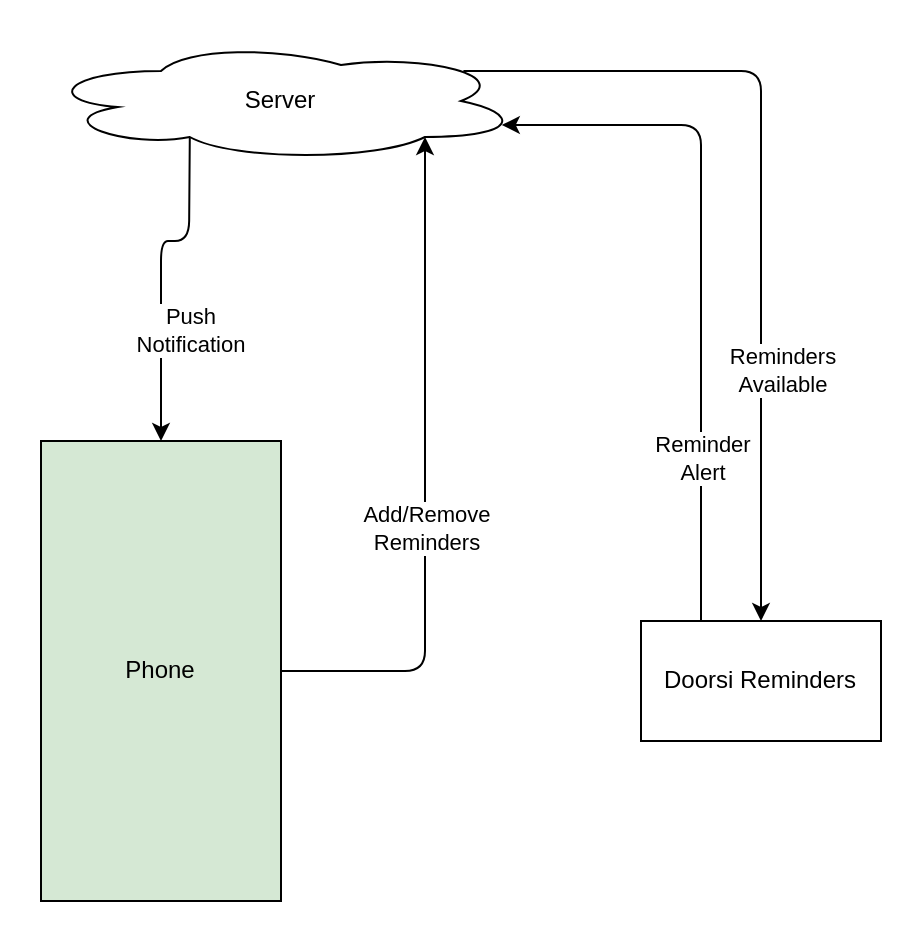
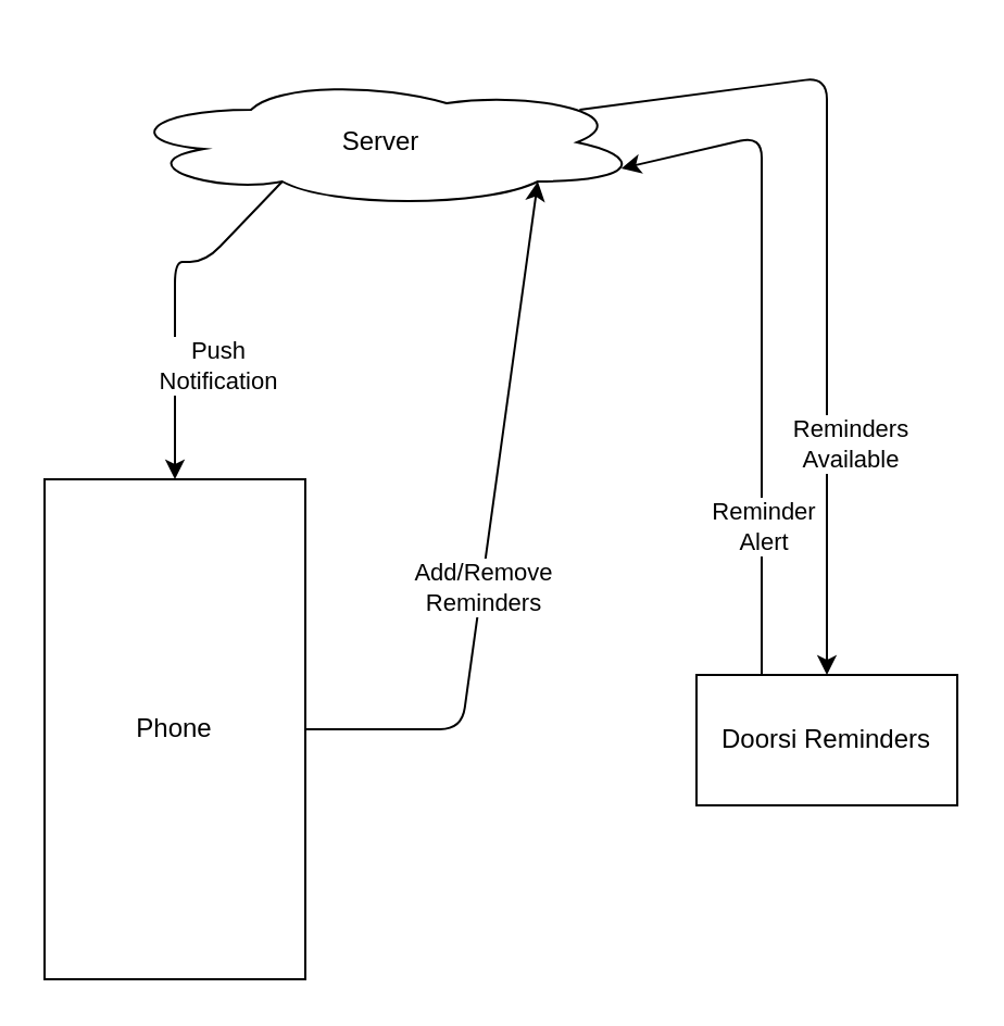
  <mxCell id="0" />
  <mxCell id="1" parent="0" />
  <mxCell id="2" value="Doorsi Reminders" style="rounded=0;whiteSpace=wrap;html=1;" parent="1" vertex="1"><mxGeometry x="320" y="310" width="120" height="60" as="geometry" /></mxCell>
- <mxCell id="3" value="Phone" style="rounded=0;whiteSpace=wrap;html=1;fillColor=#d5e8d4;" parent="1" vertex="1"><mxGeometry x="20" y="220" width="120" height="230" as="geometry" /></mxCell>
+ <mxCell id="3" value="Phone" style="rounded=0;whiteSpace=wrap;html=1;" parent="1" vertex="1"><mxGeometry x="20" y="220" width="120" height="230" as="geometry" /></mxCell>
  <mxCell id="4" value="" style="endArrow=classic;html=1;exitX=0.25;exitY=0;exitDx=0;exitDy=0;entryX=0.96;entryY=0.7;entryDx=0;entryDy=0;entryPerimeter=0;" parent="1" source="2" target="12" edge="1"><mxGeometry width="50" height="50" relative="1" as="geometry"><mxPoint x="340" y="280" as="sourcePoint" /><mxPoint x="260" y="65" as="targetPoint" /><Array as="points"><mxPoint x="350" y="62" /></Array></mxGeometry></mxCell>
  <mxCell id="5" value="Reminder&lt;br&gt;Alert" style="edgeLabel;html=1;align=center;verticalAlign=middle;resizable=0;points=[];" parent="4" vertex="1" connectable="0"><mxGeometry x="-0.186" y="1" relative="1" as="geometry"><mxPoint x="1" y="59.43" as="offset" /></mxGeometry></mxCell>
  <mxCell id="6" value="" style="endArrow=classic;html=1;entryX=0.5;entryY=0;entryDx=0;entryDy=0;exitX=0.88;exitY=0.25;exitDx=0;exitDy=0;exitPerimeter=0;" parent="1" source="12" target="2" edge="1"><mxGeometry width="50" height="50" relative="1" as="geometry"><mxPoint x="260" y="35" as="sourcePoint" /><mxPoint x="390" y="230" as="targetPoint" /><Array as="points"><mxPoint x="380" y="35" /></Array></mxGeometry></mxCell>
  <mxCell id="7" value="Reminders&lt;br&gt;Available" style="edgeLabel;html=1;align=center;verticalAlign=middle;resizable=0;points=[];" parent="6" vertex="1" connectable="0"><mxGeometry x="-0.142" y="3" relative="1" as="geometry"><mxPoint x="7" y="116" as="offset" /></mxGeometry></mxCell>
  <mxCell id="8" value="" style="endArrow=none;html=1;exitX=0.8;exitY=0.8;exitDx=0;exitDy=0;entryX=1;entryY=0.5;entryDx=0;entryDy=0;startArrow=classic;startFill=1;endFill=0;exitPerimeter=0;" parent="1" source="12" target="3" edge="1"><mxGeometry width="50" height="50" relative="1" as="geometry"><mxPoint x="200" y="80" as="sourcePoint" /><mxPoint x="390" y="230" as="targetPoint" /><Array as="points"><mxPoint x="212" y="335" /></Array></mxGeometry></mxCell>
  <mxCell id="9" value="Add/Remove&lt;br&gt;Reminders" style="edgeLabel;html=1;align=center;verticalAlign=middle;resizable=0;points=[];" parent="8" vertex="1" connectable="0"><mxGeometry x="0.126" y="1" relative="1" as="geometry"><mxPoint x="-1" y="4" as="offset" /></mxGeometry></mxCell>
  <mxCell id="10" value="" style="endArrow=classic;html=1;exitX=0.31;exitY=0.8;exitDx=0;exitDy=0;entryX=0.5;entryY=0;entryDx=0;entryDy=0;exitPerimeter=0;" parent="1" source="12" target="3" edge="1"><mxGeometry width="50" height="50" relative="1" as="geometry"><mxPoint x="80" y="80" as="sourcePoint" /><mxPoint x="140" y="170" as="targetPoint" /><Array as="points"><mxPoint x="94" y="120" /><mxPoint x="80" y="120" /></Array></mxGeometry></mxCell>
  <mxCell id="11" value="Push&lt;br&gt;Notification" style="edgeLabel;html=1;align=center;verticalAlign=middle;resizable=0;points=[];" parent="10" vertex="1" connectable="0"><mxGeometry x="-0.48" y="-1" relative="1" as="geometry"><mxPoint x="1" y="54" as="offset" /></mxGeometry></mxCell>
- <mxCell id="12" value="Server" style="ellipse;shape=cloud;whiteSpace=wrap;html=1;" vertex="1" parent="1"><mxGeometry x="20" y="20" width="240" height="60" as="geometry" /></mxCell>
+ <mxCell id="12" value="Server" style="ellipse;shape=cloud;whiteSpace=wrap;html=1;" vertex="1" parent="1"><mxGeometry x="55" y="35" width="240" height="60" as="geometry" /></mxCell>
